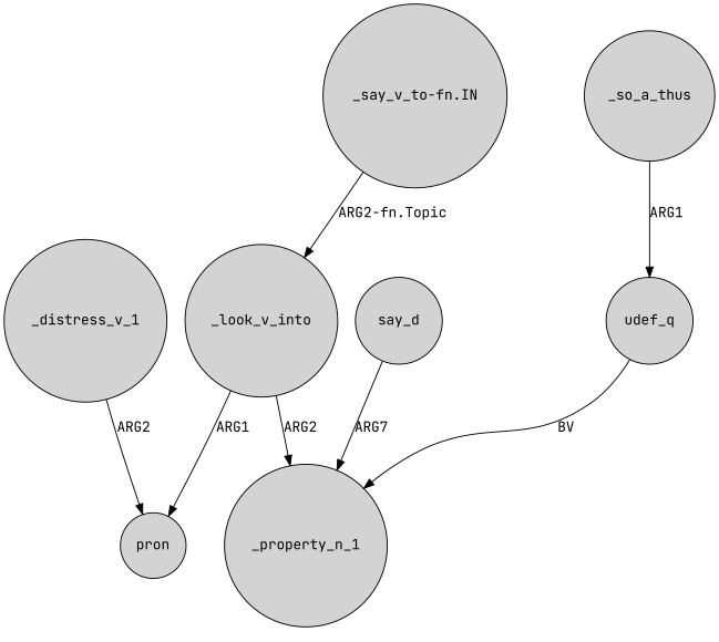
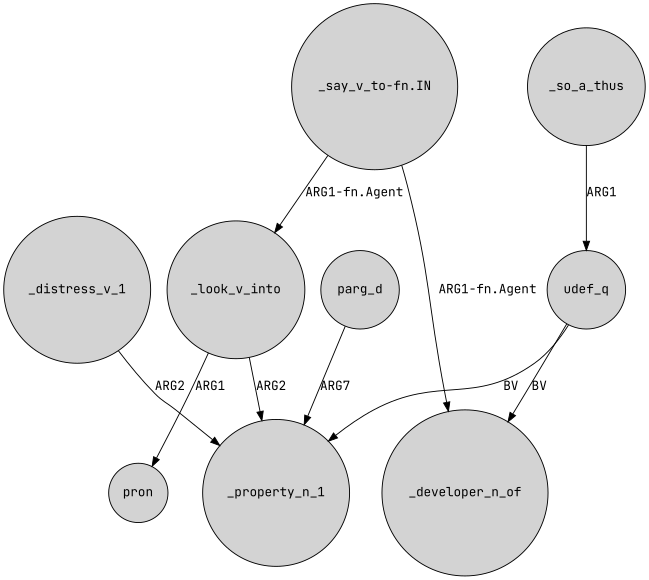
  digraph {
    fontname="JetBrains Mono"
    node [fontname="JetBrains Mono" shape=circle style=filled]
    edge [fontname="JetBrains Mono"]
    _look_v_into
    pron
    _property_n_1
    "_say_v_to-fn.IN"
+   _developer_n_of
    udef_q
    _so_a_thus
-   parg_d [label=say_d]
+   parg_d
    _distress_v_1
    _look_v_into -> pron [label=ARG1]
    _look_v_into -> _property_n_1 [label=ARG2]
-   "_say_v_to-fn.IN" -> _look_v_into [label="ARG2-fn.Topic"]
+   "_say_v_to-fn.IN" -> _look_v_into [label="ARG1-fn.Agent"]
+   "_say_v_to-fn.IN" -> _developer_n_of [label="ARG1-fn.Agent"]
    udef_q -> _property_n_1 [label=BV]
+   udef_q -> _developer_n_of [label=BV]
    _so_a_thus -> udef_q [label=ARG1]
    parg_d -> _property_n_1 [label=ARG7]
-   _distress_v_1 -> pron [label=ARG2]
+   _distress_v_1 -> _property_n_1 [label=ARG2]
  }
